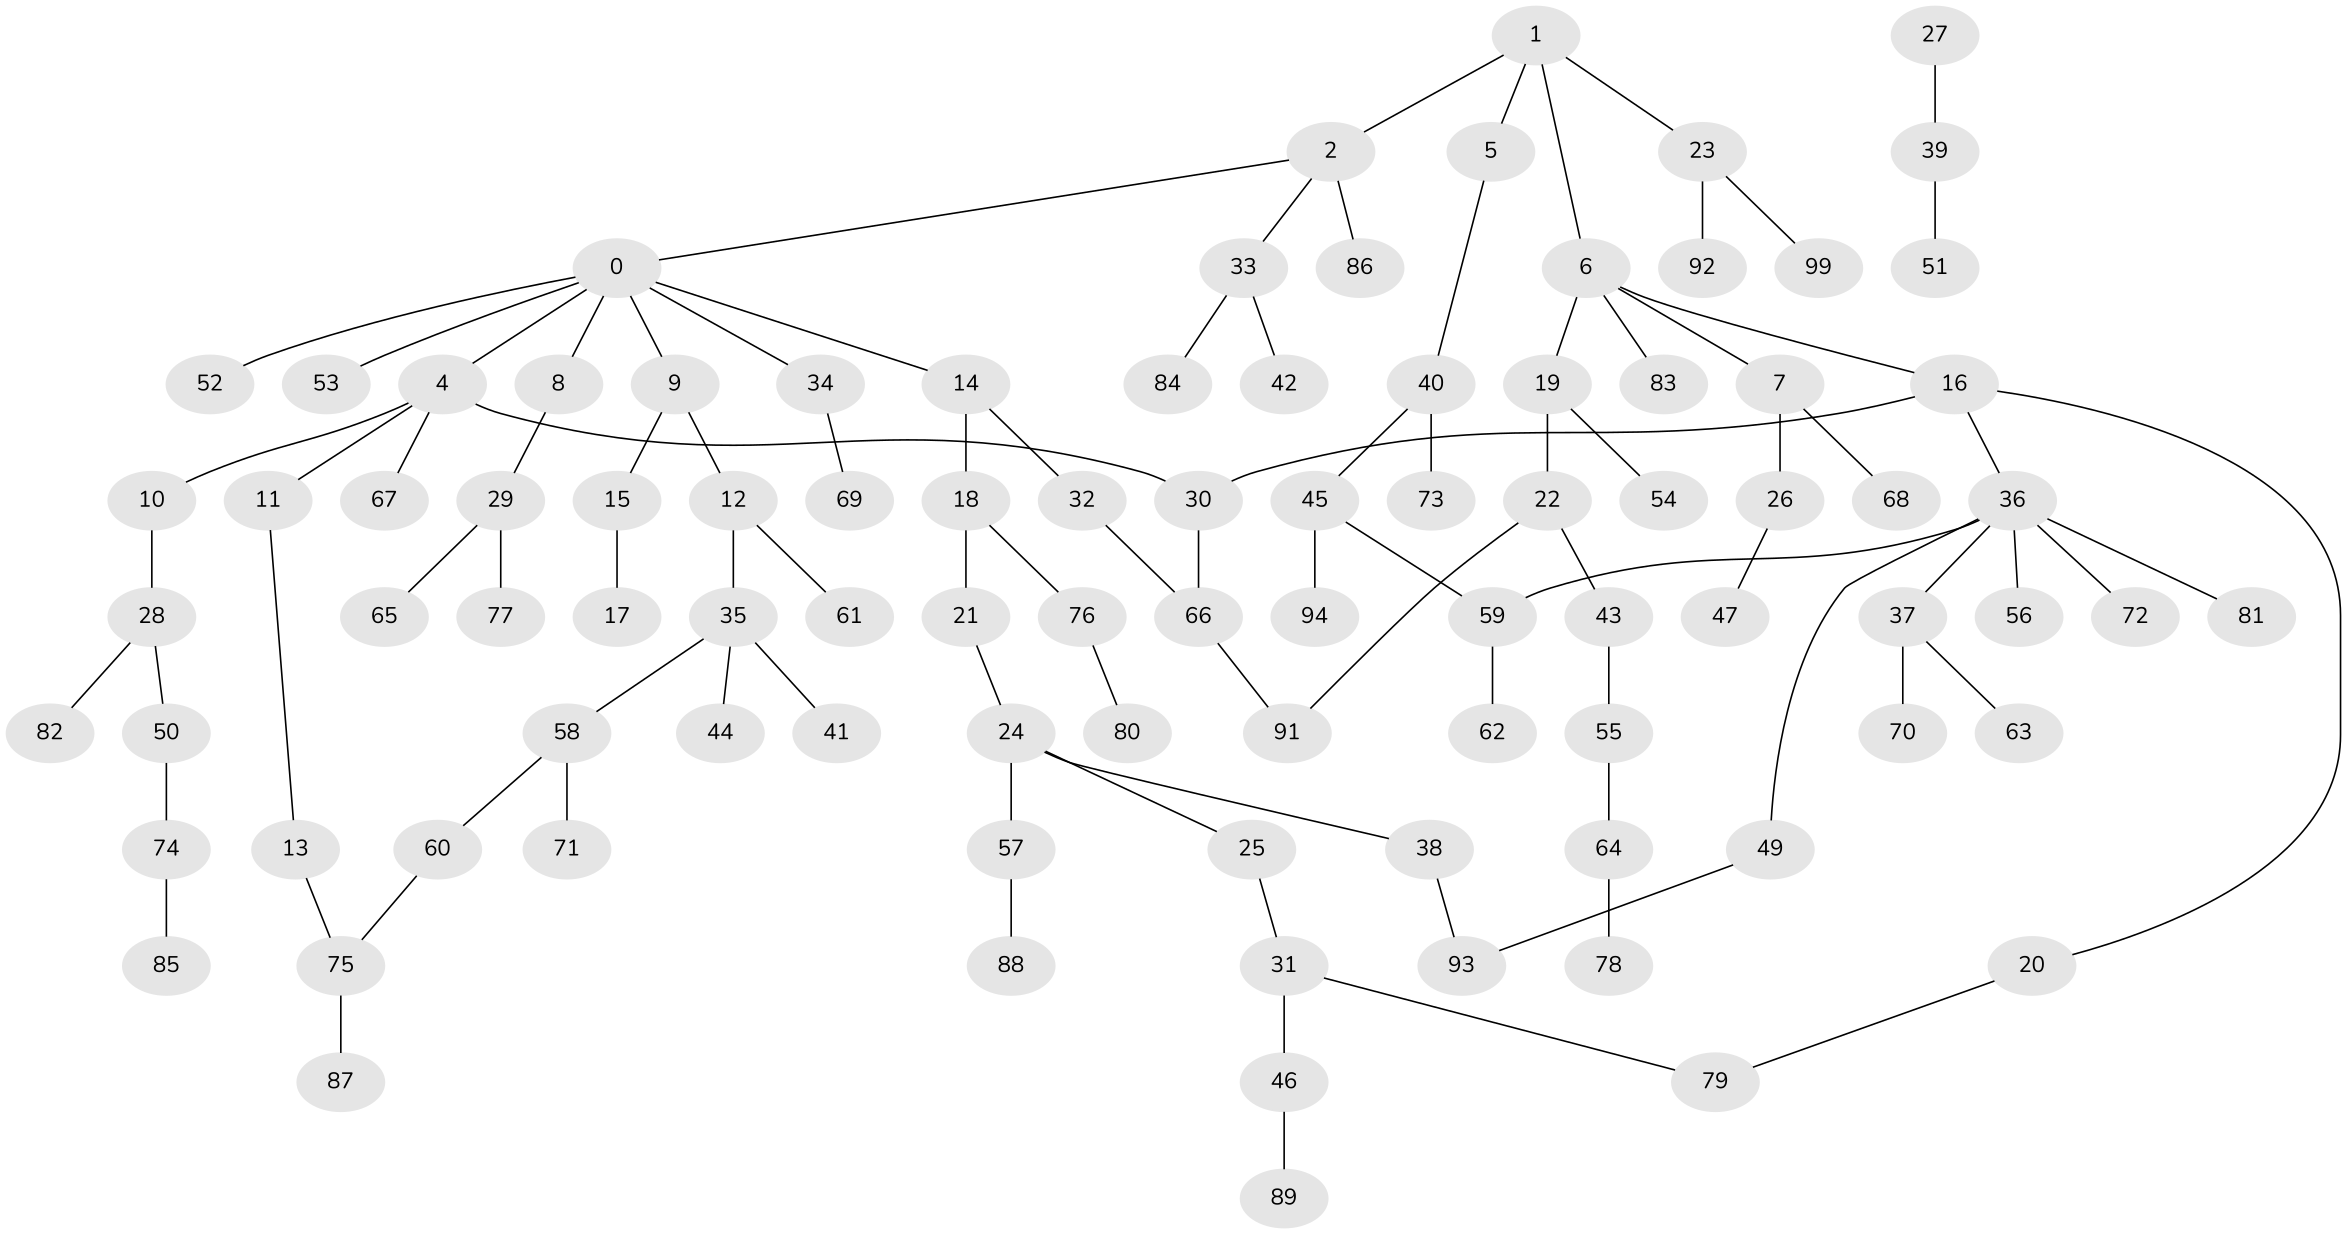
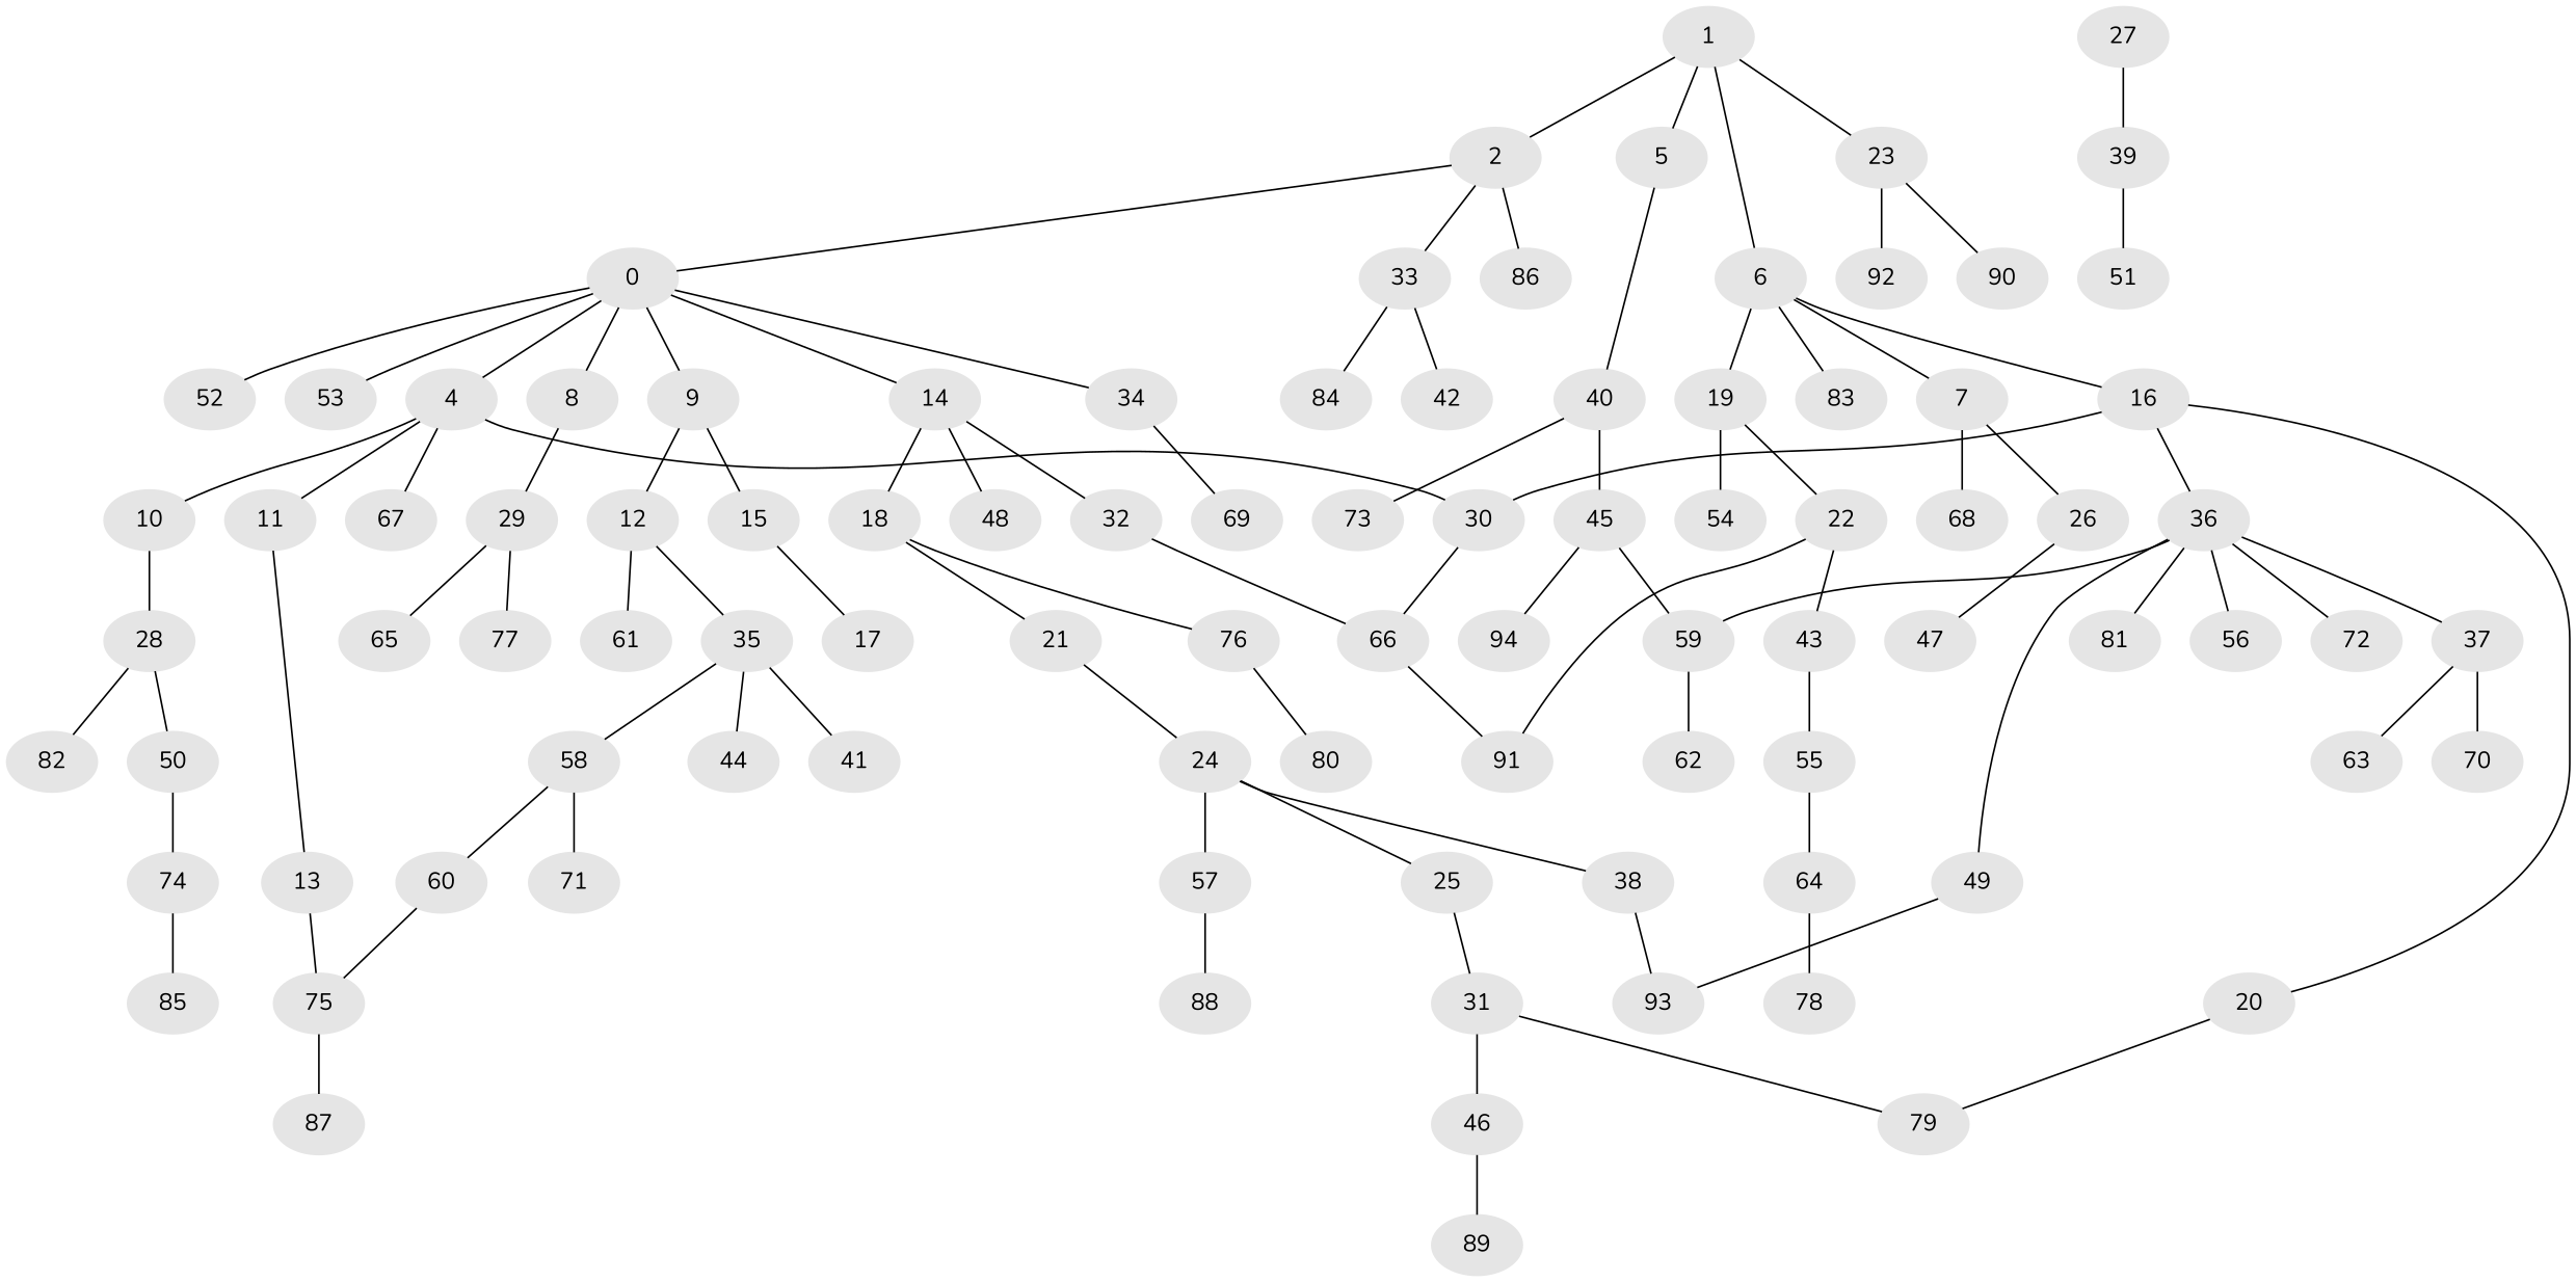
  graph {
    fontname=Nunito
    node [color=gray90 fontname=Nunito style=filled]
    edge [fontname=Nunito]
    1
    2
    5
    6
    23
    n6 [label=0]
    33
    86
    40
    7
    16
    19
    83
-   90 [label=99]
+   90
    92
    4
    8
    9
    14
    34
    52
    53
    42
    84
    10
    11
    30
    67
    29
    12
    15
    18
    32
+   48
    69
    28
    13
    66
    45
    73
    26
    68
    20
    36
    22
    54
    47
    65
    77
    35
    61
    17
    50
    82
    75
    44
    41
    58
    21
    76
    79
    37
    49
    56
    59
    72
    81
    27
    39
    24
    80
    43
    91
    25
    38
    57
    55
    31
    93
    88
    46
    51
    74
    89
    60
    71
    63
    70
    62
    94
    64
    85
    78
    87
    1 -- 2
    1 -- 5
    1 -- 6
    1 -- 23
    2 -- n6
    2 -- 33
    2 -- 86
    5 -- 40
    6 -- 7
    6 -- 16
    6 -- 19
    6 -- 83
    23 -- 90
    23 -- 92
    n6 -- 4
    n6 -- 8
    n6 -- 9
    n6 -- 14
    n6 -- 34
    n6 -- 52
    n6 -- 53
    33 -- 42
    33 -- 84
    40 -- 45
    40 -- 73
    7 -- 26
    7 -- 68
    16 -- 30
    16 -- 20
    16 -- 36
    19 -- 22
    19 -- 54
    4 -- 10
    4 -- 11
    4 -- 30
    4 -- 67
    8 -- 29
    9 -- 12
    9 -- 15
    14 -- 18
    14 -- 32
+   14 -- 48
    34 -- 69
    10 -- 28
    11 -- 13
    30 -- 66
    29 -- 65
    29 -- 77
    12 -- 35
    12 -- 61
    15 -- 17
    18 -- 21
    18 -- 76
    32 -- 66
    28 -- 50
    28 -- 82
    13 -- 75
    66 -- 91
    45 -- 59
    45 -- 94
    26 -- 47
    20 -- 79
    36 -- 37
    36 -- 49
    36 -- 56
    36 -- 59
    36 -- 72
    36 -- 81
    22 -- 43
    22 -- 91
    35 -- 44
    35 -- 41
    35 -- 58
    50 -- 74
    75 -- 87
    58 -- 60
    58 -- 71
    21 -- 24
    76 -- 80
    37 -- 63
    37 -- 70
    49 -- 93
    59 -- 62
    27 -- 39
    39 -- 51
    24 -- 25
    24 -- 38
    24 -- 57
    43 -- 55
    25 -- 31
    38 -- 93
    57 -- 88
    55 -- 64
    31 -- 79
    31 -- 46
    46 -- 89
    74 -- 85
    60 -- 75
    64 -- 78
  }
